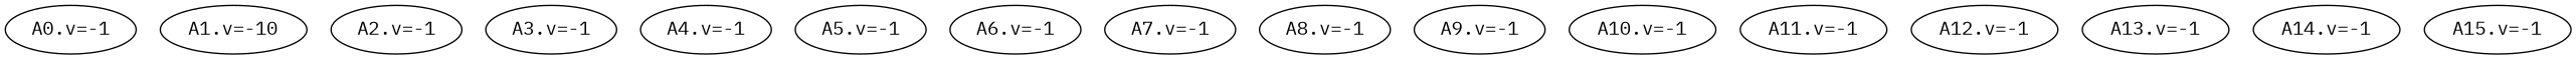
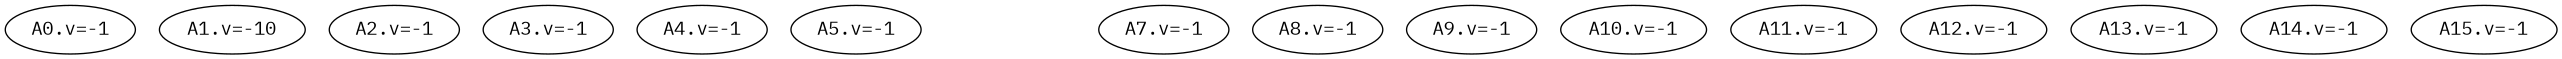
  digraph {
    fontname="IBM Plex Mono"
    node [fontname="IBM Plex Mono"]
    n1 [label="A0.v=-1"]
    n2 [label="A1.v=-10"]
    n3 [label="A2.v=-1"]
    n4 [label="A3.v=-1"]
    n5 [label="A4.v=-1"]
    n6 [label="A5.v=-1"]
-   n7 [label="A6.v=-1"]
    n8 [label="A7.v=-1"]
    n9 [label="A8.v=-1"]
    n10 [label="A9.v=-1"]
    n11 [label="A10.v=-1"]
    n12 [label="A11.v=-1"]
    n13 [label="A12.v=-1"]
    n14 [label="A13.v=-1"]
    n15 [label="A14.v=-1"]
    n16 [label="A15.v=-1"]
  }
